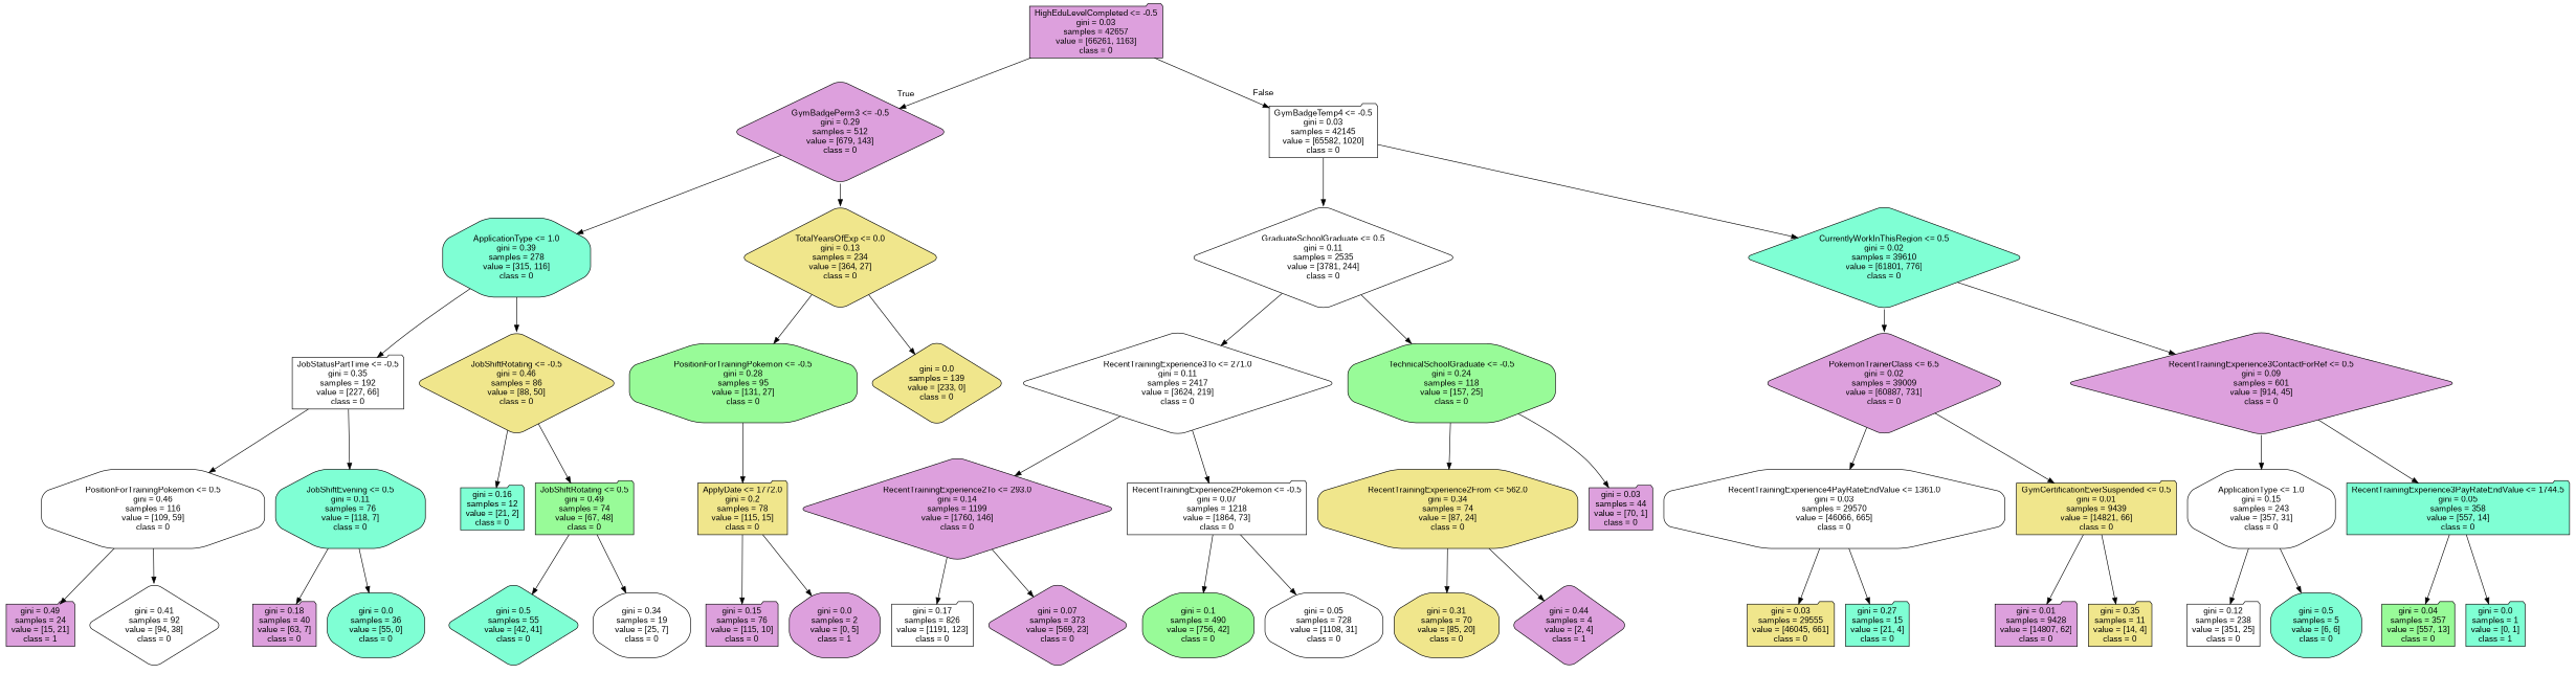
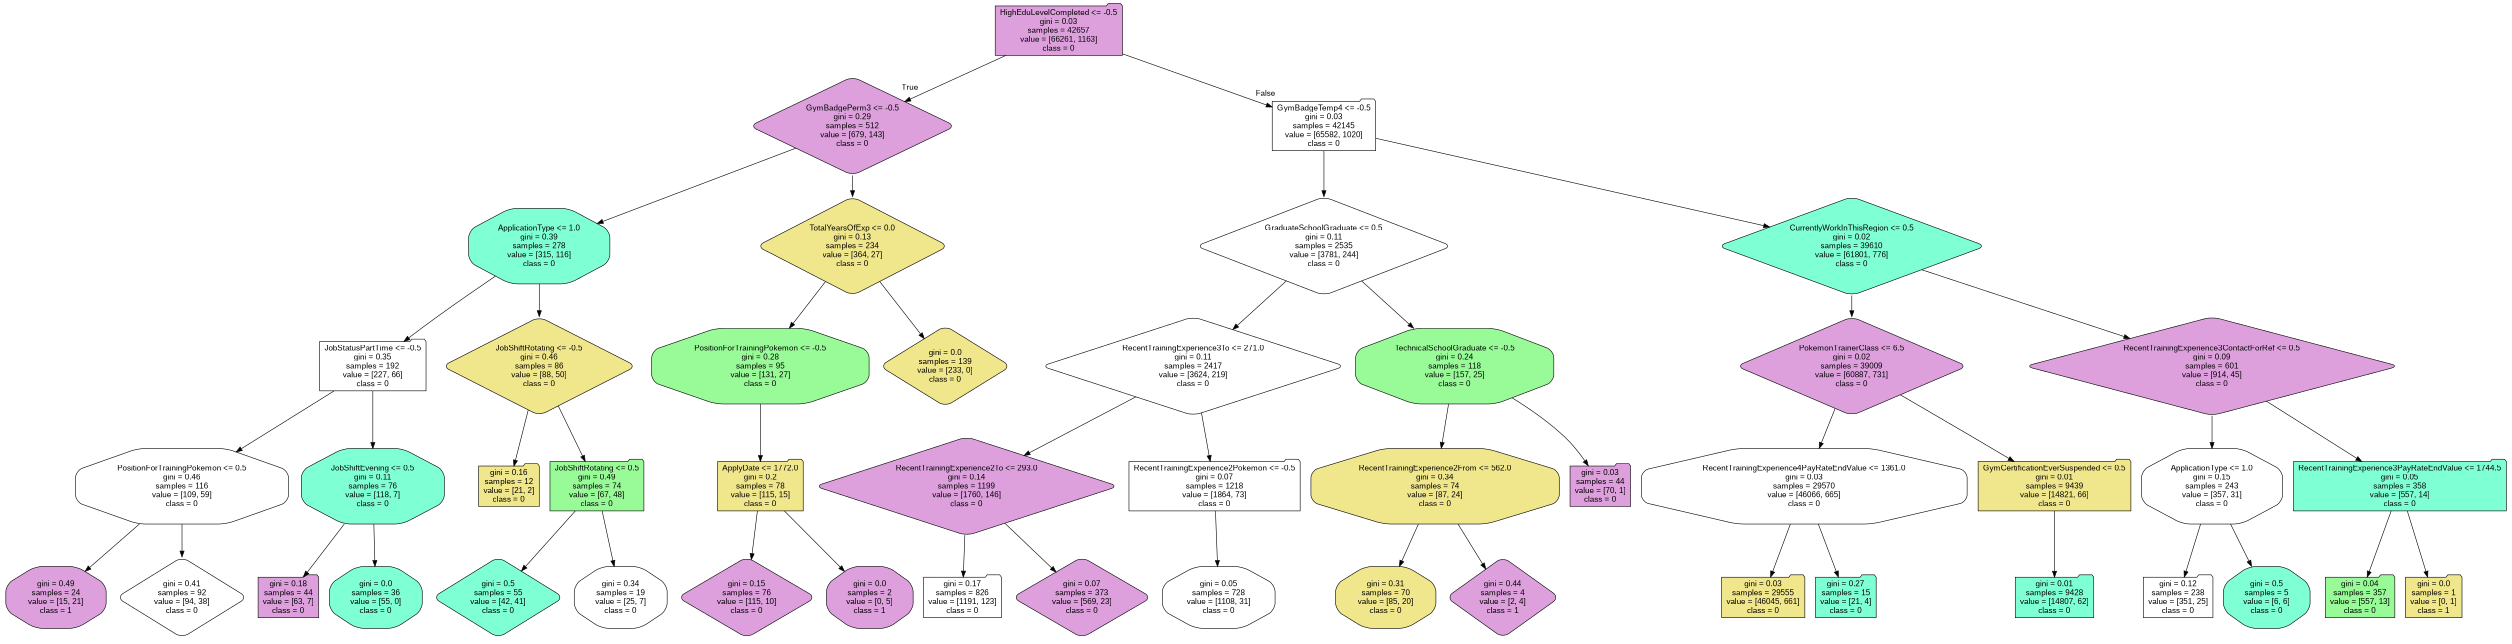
  digraph {
    fontname="Liberation Sans"
    node [color=black fillcolor=white fontname="Liberation Sans" shape=folder style="filled, rounded"]
    edge [fontname="Liberation Sans"]
    n1 [fillcolor=plum label="HighEduLevelCompleted <= -0.5\ngini = 0.03\nsamples = 42657\nvalue = [66261, 1163]\nclass = 0"]
    n2 [fillcolor=plum label="GymBadgePerm3 <= -0.5\ngini = 0.29\nsamples = 512\nvalue = [679, 143]\nclass = 0" shape=diamond]
    n3 [label="GymBadgeTemp4 <= -0.5\ngini = 0.03\nsamples = 42145\nvalue = [65582, 1020]\nclass = 0"]
    n4 [fillcolor=aquamarine label="ApplicationType <= 1.0\ngini = 0.39\nsamples = 278\nvalue = [315, 116]\nclass = 0" shape=octagon]
    n5 [fillcolor=khaki label="TotalYearsOfExp <= 0.0\ngini = 0.13\nsamples = 234\nvalue = [364, 27]\nclass = 0" shape=diamond]
    n6 [label="GraduateSchoolGraduate <= 0.5\ngini = 0.11\nsamples = 2535\nvalue = [3781, 244]\nclass = 0" shape=diamond]
    n7 [fillcolor=aquamarine label="CurrentlyWorkInThisRegion <= 0.5\ngini = 0.02\nsamples = 39610\nvalue = [61801, 776]\nclass = 0" shape=diamond]
    n8 [label="JobStatusPartTime <= -0.5\ngini = 0.35\nsamples = 192\nvalue = [227, 66]\nclass = 0"]
    n9 [fillcolor=khaki label="JobShiftRotating <= -0.5\ngini = 0.46\nsamples = 86\nvalue = [88, 50]\nclass = 0" shape=diamond]
    n10 [fillcolor=palegreen label="PositionForTrainingPokemon <= -0.5\ngini = 0.28\nsamples = 95\nvalue = [131, 27]\nclass = 0" shape=octagon]
    n11 [fillcolor=khaki label="gini = 0.0\nsamples = 139\nvalue = [233, 0]\nclass = 0" shape=diamond]
    n12 [label="PositionForTrainingPokemon <= 0.5\ngini = 0.46\nsamples = 116\nvalue = [109, 59]\nclass = 0" shape=octagon]
    n13 [fillcolor=aquamarine label="JobShiftEvening <= 0.5\ngini = 0.11\nsamples = 76\nvalue = [118, 7]\nclass = 0" shape=octagon]
-   n14 [fillcolor=aquamarine label="gini = 0.16\nsamples = 12\nvalue = [21, 2]\nclass = 0"]
+   n14 [fillcolor=khaki label="gini = 0.16\nsamples = 12\nvalue = [21, 2]\nclass = 0"]
    n15 [fillcolor=palegreen label="JobShiftRotating <= 0.5\ngini = 0.49\nsamples = 74\nvalue = [67, 48]\nclass = 0"]
-   n16 [fillcolor=plum label="gini = 0.49\nsamples = 24\nvalue = [15, 21]\nclass = 1"]
+   n16 [fillcolor=plum label="gini = 0.49\nsamples = 24\nvalue = [15, 21]\nclass = 1" shape=octagon]
    n17 [label="gini = 0.41\nsamples = 92\nvalue = [94, 38]\nclass = 0" shape=diamond]
-   n18 [fillcolor=plum label="gini = 0.18\nsamples = 40\nvalue = [63, 7]\nclass = 0"]
+   n18 [fillcolor=plum label="gini = 0.18\nsamples = 44\nvalue = [63, 7]\nclass = 0"]
    n19 [fillcolor=aquamarine label="gini = 0.0\nsamples = 36\nvalue = [55, 0]\nclass = 0" shape=octagon]
    n20 [fillcolor=aquamarine label="gini = 0.5\nsamples = 55\nvalue = [42, 41]\nclass = 0" shape=diamond]
    n21 [label="gini = 0.34\nsamples = 19\nvalue = [25, 7]\nclass = 0" shape=octagon]
    n22 [fillcolor=khaki label="ApplyDate <= 1772.0\ngini = 0.2\nsamples = 78\nvalue = [115, 15]\nclass = 0"]
-   n23 [fillcolor=plum label="gini = 0.15\nsamples = 76\nvalue = [115, 10]\nclass = 0"]
+   n23 [fillcolor=plum label="gini = 0.15\nsamples = 76\nvalue = [115, 10]\nclass = 0" shape=diamond]
    n24 [fillcolor=plum label="gini = 0.0\nsamples = 2\nvalue = [0, 5]\nclass = 1" shape=octagon]
    n25 [label="RecentTrainingExperience3To <= 271.0\ngini = 0.11\nsamples = 2417\nvalue = [3624, 219]\nclass = 0" shape=diamond]
    n26 [fillcolor=palegreen label="TechnicalSchoolGraduate <= -0.5\ngini = 0.24\nsamples = 118\nvalue = [157, 25]\nclass = 0" shape=octagon]
    n27 [fillcolor=plum label="PokemonTrainerClass <= 6.5\ngini = 0.02\nsamples = 39009\nvalue = [60887, 731]\nclass = 0" shape=diamond]
    n28 [fillcolor=plum label="RecentTrainingExperience3ContactForRef <= 0.5\ngini = 0.09\nsamples = 601\nvalue = [914, 45]\nclass = 0" shape=diamond]
    n29 [fillcolor=plum label="RecentTrainingExperience2To <= 293.0\ngini = 0.14\nsamples = 1199\nvalue = [1760, 146]\nclass = 0" shape=diamond]
    n30 [label="RecentTrainingExperience2Pokemon <= -0.5\ngini = 0.07\nsamples = 1218\nvalue = [1864, 73]\nclass = 0"]
    n31 [fillcolor=khaki label="RecentTrainingExperience2From <= 562.0\ngini = 0.34\nsamples = 74\nvalue = [87, 24]\nclass = 0" shape=octagon]
    n32 [fillcolor=plum label="gini = 0.03\nsamples = 44\nvalue = [70, 1]\nclass = 0"]
    n33 [label="gini = 0.17\nsamples = 826\nvalue = [1191, 123]\nclass = 0"]
    n34 [fillcolor=plum label="gini = 0.07\nsamples = 373\nvalue = [569, 23]\nclass = 0" shape=diamond]
-   n35 [fillcolor=palegreen label="gini = 0.1\nsamples = 490\nvalue = [756, 42]\nclass = 0" shape=octagon]
    n36 [label="gini = 0.05\nsamples = 728\nvalue = [1108, 31]\nclass = 0" shape=octagon]
    n37 [fillcolor=khaki label="gini = 0.31\nsamples = 70\nvalue = [85, 20]\nclass = 0" shape=octagon]
    n38 [fillcolor=plum label="gini = 0.44\nsamples = 4\nvalue = [2, 4]\nclass = 1" shape=diamond]
    n39 [label="RecentTrainingExperience4PayRateEndValue <= 1361.0\ngini = 0.03\nsamples = 29570\nvalue = [46066, 665]\nclass = 0" shape=octagon]
    n40 [fillcolor=khaki label="GymCertificationEverSuspended <= 0.5\ngini = 0.01\nsamples = 9439\nvalue = [14821, 66]\nclass = 0"]
    n41 [label="ApplicationType <= 1.0\ngini = 0.15\nsamples = 243\nvalue = [357, 31]\nclass = 0" shape=octagon]
    n42 [fillcolor=aquamarine label="RecentTrainingExperience3PayRateEndValue <= 1744.5\ngini = 0.05\nsamples = 358\nvalue = [557, 14]\nclass = 0"]
    n43 [fillcolor=khaki label="gini = 0.03\nsamples = 29555\nvalue = [46045, 661]\nclass = 0"]
    n44 [fillcolor=aquamarine label="gini = 0.27\nsamples = 15\nvalue = [21, 4]\nclass = 0"]
-   n45 [fillcolor=plum label="gini = 0.01\nsamples = 9428\nvalue = [14807, 62]\nclass = 0"]
-   n46 [fillcolor=khaki label="gini = 0.35\nsamples = 11\nvalue = [14, 4]\nclass = 0"]
+   n45 [fillcolor=aquamarine label="gini = 0.01\nsamples = 9428\nvalue = [14807, 62]\nclass = 0"]
    n47 [label="gini = 0.12\nsamples = 238\nvalue = [351, 25]\nclass = 0"]
    n48 [fillcolor=aquamarine label="gini = 0.5\nsamples = 5\nvalue = [6, 6]\nclass = 0" shape=octagon]
    n49 [fillcolor=palegreen label="gini = 0.04\nsamples = 357\nvalue = [557, 13]\nclass = 0"]
-   n50 [fillcolor=aquamarine label="gini = 0.0\nsamples = 1\nvalue = [0, 1]\nclass = 1"]
+   n50 [fillcolor=khaki label="gini = 0.0\nsamples = 1\nvalue = [0, 1]\nclass = 1"]
    n1 -> n2 [headlabel=True labelangle=45 labeldistance=2.5]
    n1 -> n3 [headlabel=False labelangle=-45 labeldistance=2.5]
    n2 -> n4
    n2 -> n5
    n3 -> n6
    n3 -> n7
    n4 -> n8
    n4 -> n9
    n5 -> n10
    n5 -> n11
    n6 -> n25
    n6 -> n26
    n7 -> n27
    n7 -> n28
    n8 -> n12
    n8 -> n13
    n9 -> n14
    n9 -> n15
    n10 -> n22
    n12 -> n16
    n12 -> n17
    n13 -> n18
    n13 -> n19
    n15 -> n20
    n15 -> n21
    n22 -> n23
    n22 -> n24
    n25 -> n29
    n25 -> n30
    n26 -> n31
    n26 -> n32
    n27 -> n39
    n27 -> n40
    n28 -> n41
    n28 -> n42
    n29 -> n33
    n29 -> n34
-   n30 -> n35
    n30 -> n36
    n31 -> n37
    n31 -> n38
    n39 -> n43
    n39 -> n44
    n40 -> n45
-   n40 -> n46
    n41 -> n47
    n41 -> n48
    n42 -> n49
    n42 -> n50
  }
